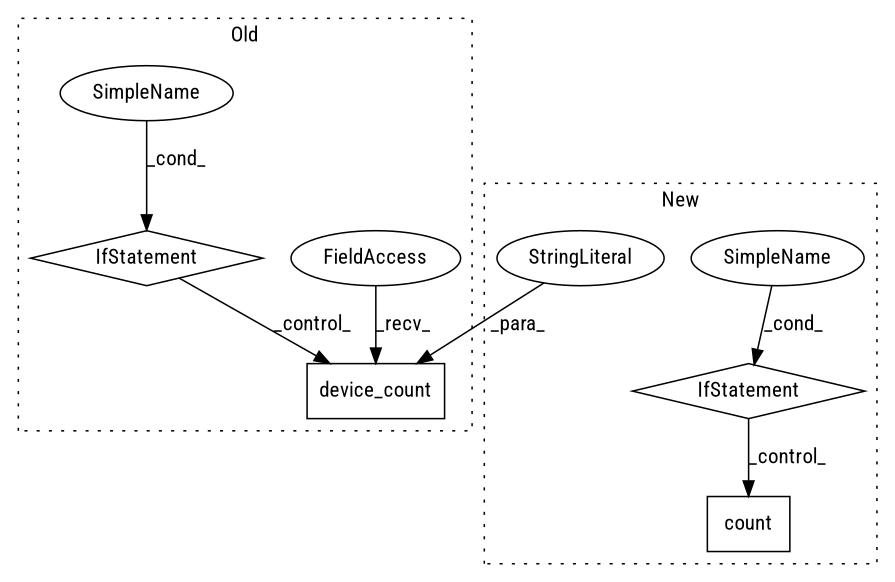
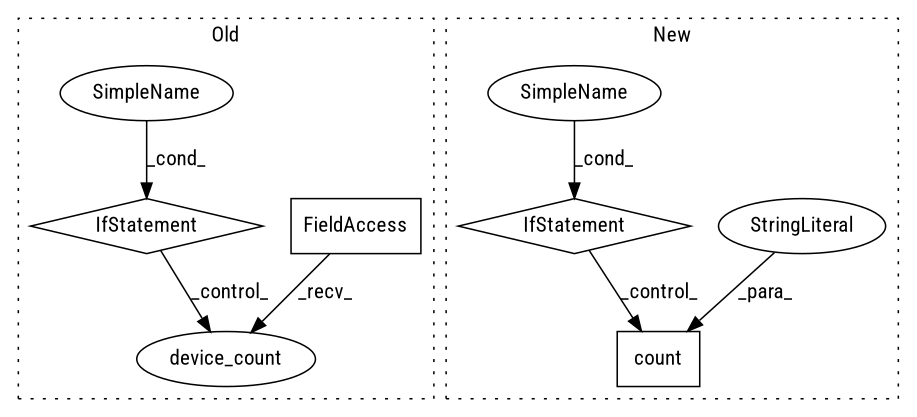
  digraph {
    fontname="Roboto Condensed"
    node [a=32 fontname="Roboto Condensed" shape=box]
    edge [fontname="Roboto Condensed"]
-   n1 [l=14 label=device_count s=11182]
-   n2 [a=22 l=10 label=FieldAccess s=11171 shape=ellipse]
+   n1 [l=14 label=device_count s=11182 shape=ellipse]
+   n2 [a=22 l=10 label=FieldAccess s=11171]
    n3 [a=25 l="4,2" label=IfStatement s="10994,11063" shape=diamond]
    n4 [a=42 label=SimpleName shape=ellipse]
    n5 [a=25 l="10,2" label=IfStatement s="15124,15162" shape=diamond]
    n6 [l="6,1" label=count s="15200,15255"]
    n7 [a=45 l=49 label=StringLiteral s=15206 shape=ellipse]
    n8 [a=42 label=SimpleName shape=ellipse]
    subgraph cluster_1 {
      label=Old
      style=dotted
      n1
      n2
      n3
      n4
    }
    subgraph cluster_2 {
      label=New
      style=dotted
      n5
      n6
      n7
      n8
    }
    n2 -> n1 [label=_recv_]
    n3 -> n1 [label=_control_]
    n4 -> n3 [label=_cond_]
    n5 -> n6 [label=_control_]
-   n7 -> n1 [label=_para_]
+   n7 -> n6 [label=_para_]
    n8 -> n5 [label=_cond_]
  }
